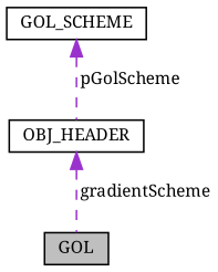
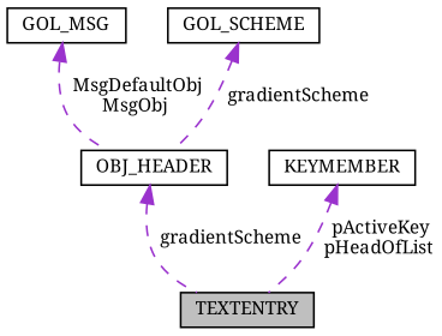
  digraph {
    fontname="Noto Serif"
    node [color=black fillcolor=white fontname="Noto Serif" fontsize=10 shape=record style=filled]
    edge [color=darkorchid3 dir=back fontname="Noto Serif" fontsize=10 labelfontname=Helvetica labelfontsize=10 style=dashed]
-   n1 [fillcolor=grey75 fontcolor=black height=0.2 label=GOL width=0.4]
+   n1 [fillcolor=grey75 fontcolor=black height=0.2 label=TEXTENTRY width=0.4]
    n2 [height=0.2 label=OBJ_HEADER width=0.4]
+   n3 [height=0.2 label=GOL_MSG width=0.4]
    n4 [height=0.2 label=GOL_SCHEME width=0.4]
+   n5 [height=0.2 label=KEYMEMBER width=0.4]
    n2 -> n1 [label=" gradientScheme"]
-   n4 -> n2 [label=" pGolScheme"]
+   n3 -> n2 [label=" MsgDefaultObj\nMsgObj"]
+   n4 -> n2 [label=" gradientScheme"]
+   n5 -> n1 [label=" pActiveKey\npHeadOfList"]
  }
